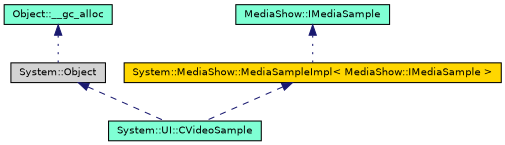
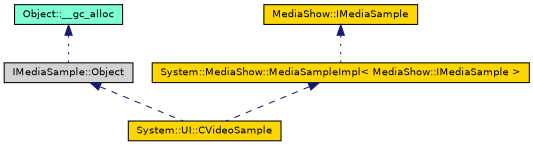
  digraph {
    node [color=black fillcolor=gold fontname=Helvetica fontsize=10 shape=record style=filled]
    edge [color=midnightblue dir=back fontname=Helvetica fontsize=10 labelfontname=Helvetica labelfontsize=10 style=dashed]
-   n1 [fillcolor=aquamarine fontcolor=black height=0.2 label="System::UI::CVideoSample" width=0.4]
-   n2 [fillcolor=lightgrey height=0.2 label="System::Object" width=0.4]
+   n1 [fontcolor=black height=0.2 label="System::UI::CVideoSample" width=0.4]
+   n2 [fillcolor=lightgrey height=0.2 label="IMediaSample::Object" width=0.4]
    n3 [fillcolor=aquamarine height=0.2 label="Object::__gc_alloc" width=0.4]
    n4 [height=0.2 label="System::MediaShow::MediaSampleImpl\< MediaShow::IMediaSample \>" width=0.4]
-   n5 [fillcolor=aquamarine height=0.2 label="MediaShow::IMediaSample" width=0.4]
+   n5 [height=0.2 label="MediaShow::IMediaSample" width=0.4]
    n2 -> n1
    n3 -> n2 [style=dotted]
    n4 -> n1
    n5 -> n4 [style=dotted]
  }
